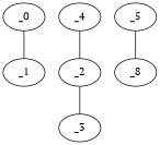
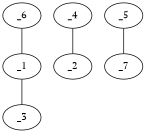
  graph {
    fontname="PT Serif"
    node [fontname="PT Serif"]
    edge [fontname="PT Serif"]
-   _0 [x=0.96 y=2.86]
+   _0 [x=0.96 y=2.86 label=_6]
    _1 [x=0.83615 y=0.711117]
    _2 [x=2.07274 y=0.737274]
    _3 [x=1.97715 y=2.87248]
    _4 [x=0.761425 y=1.86076]
    _5 [x=2.3 y=1.76]
-   _7 [x=2.79566 y=0.100139 label=_8]
+   _7 [x=2.79566 y=0.100139]
    _0 -- _1
-   _2 -- _3
+   _1 -- _3
    _4 -- _2
    _5 -- _7
  }
